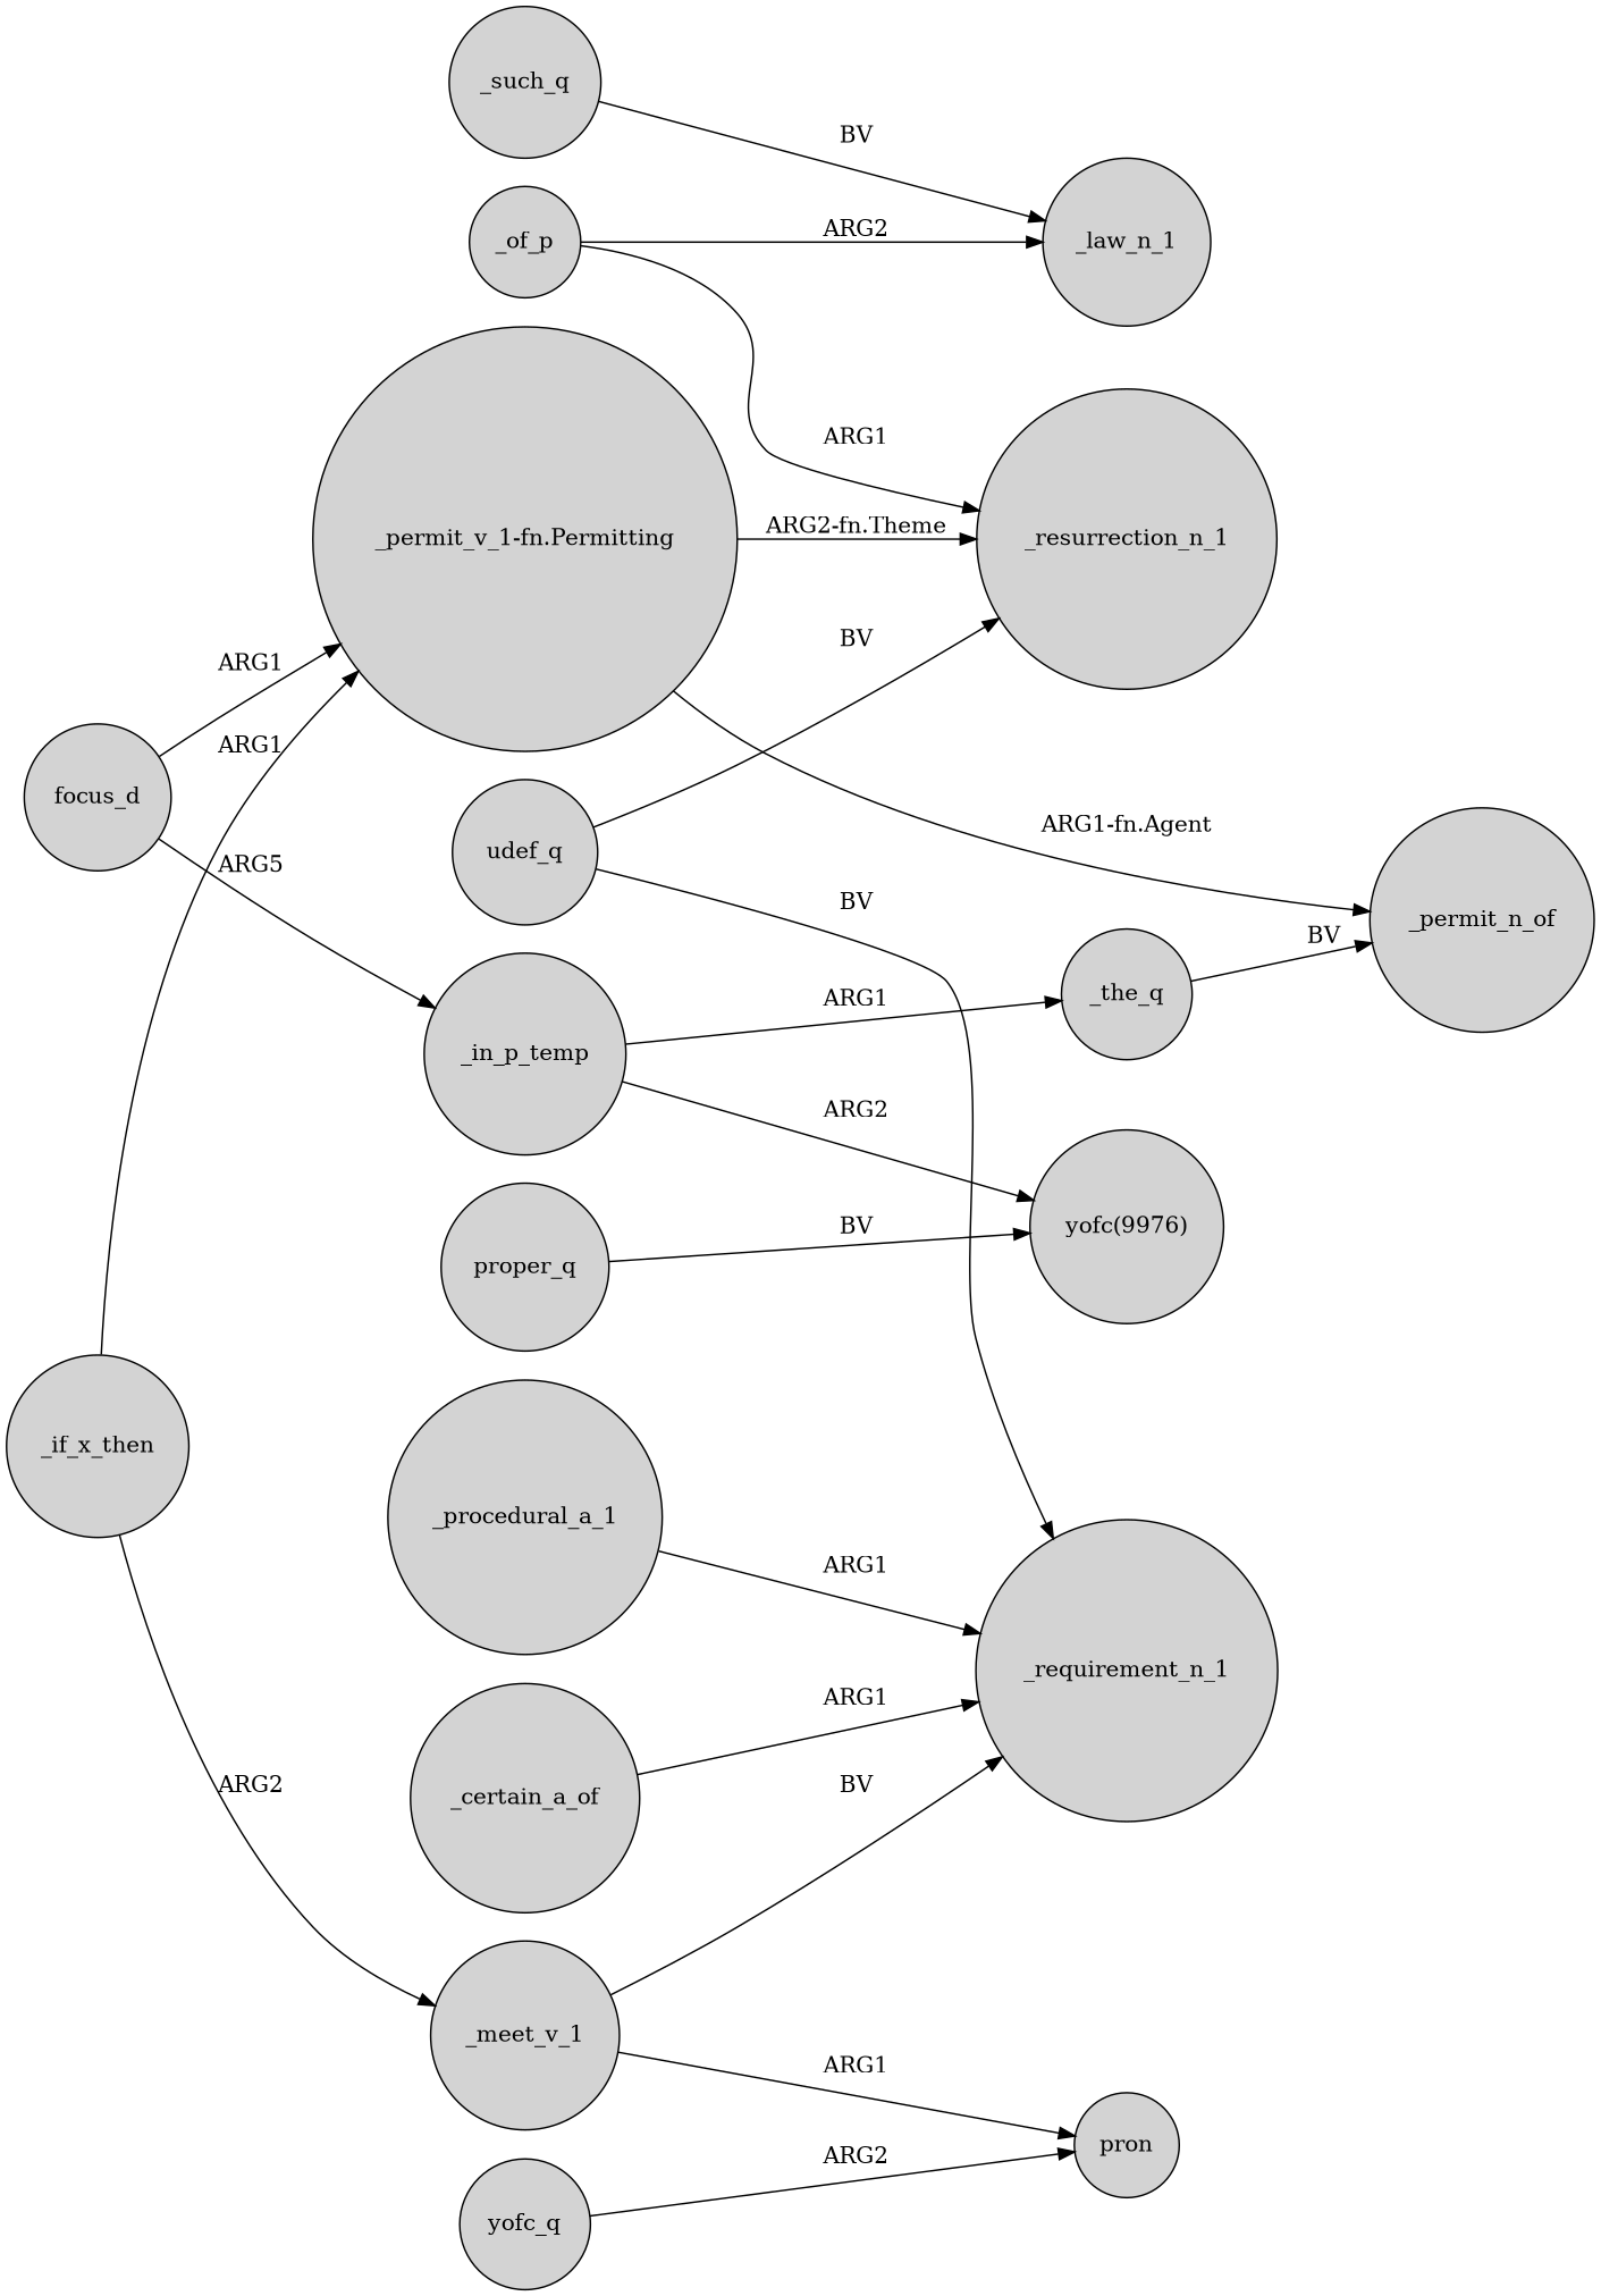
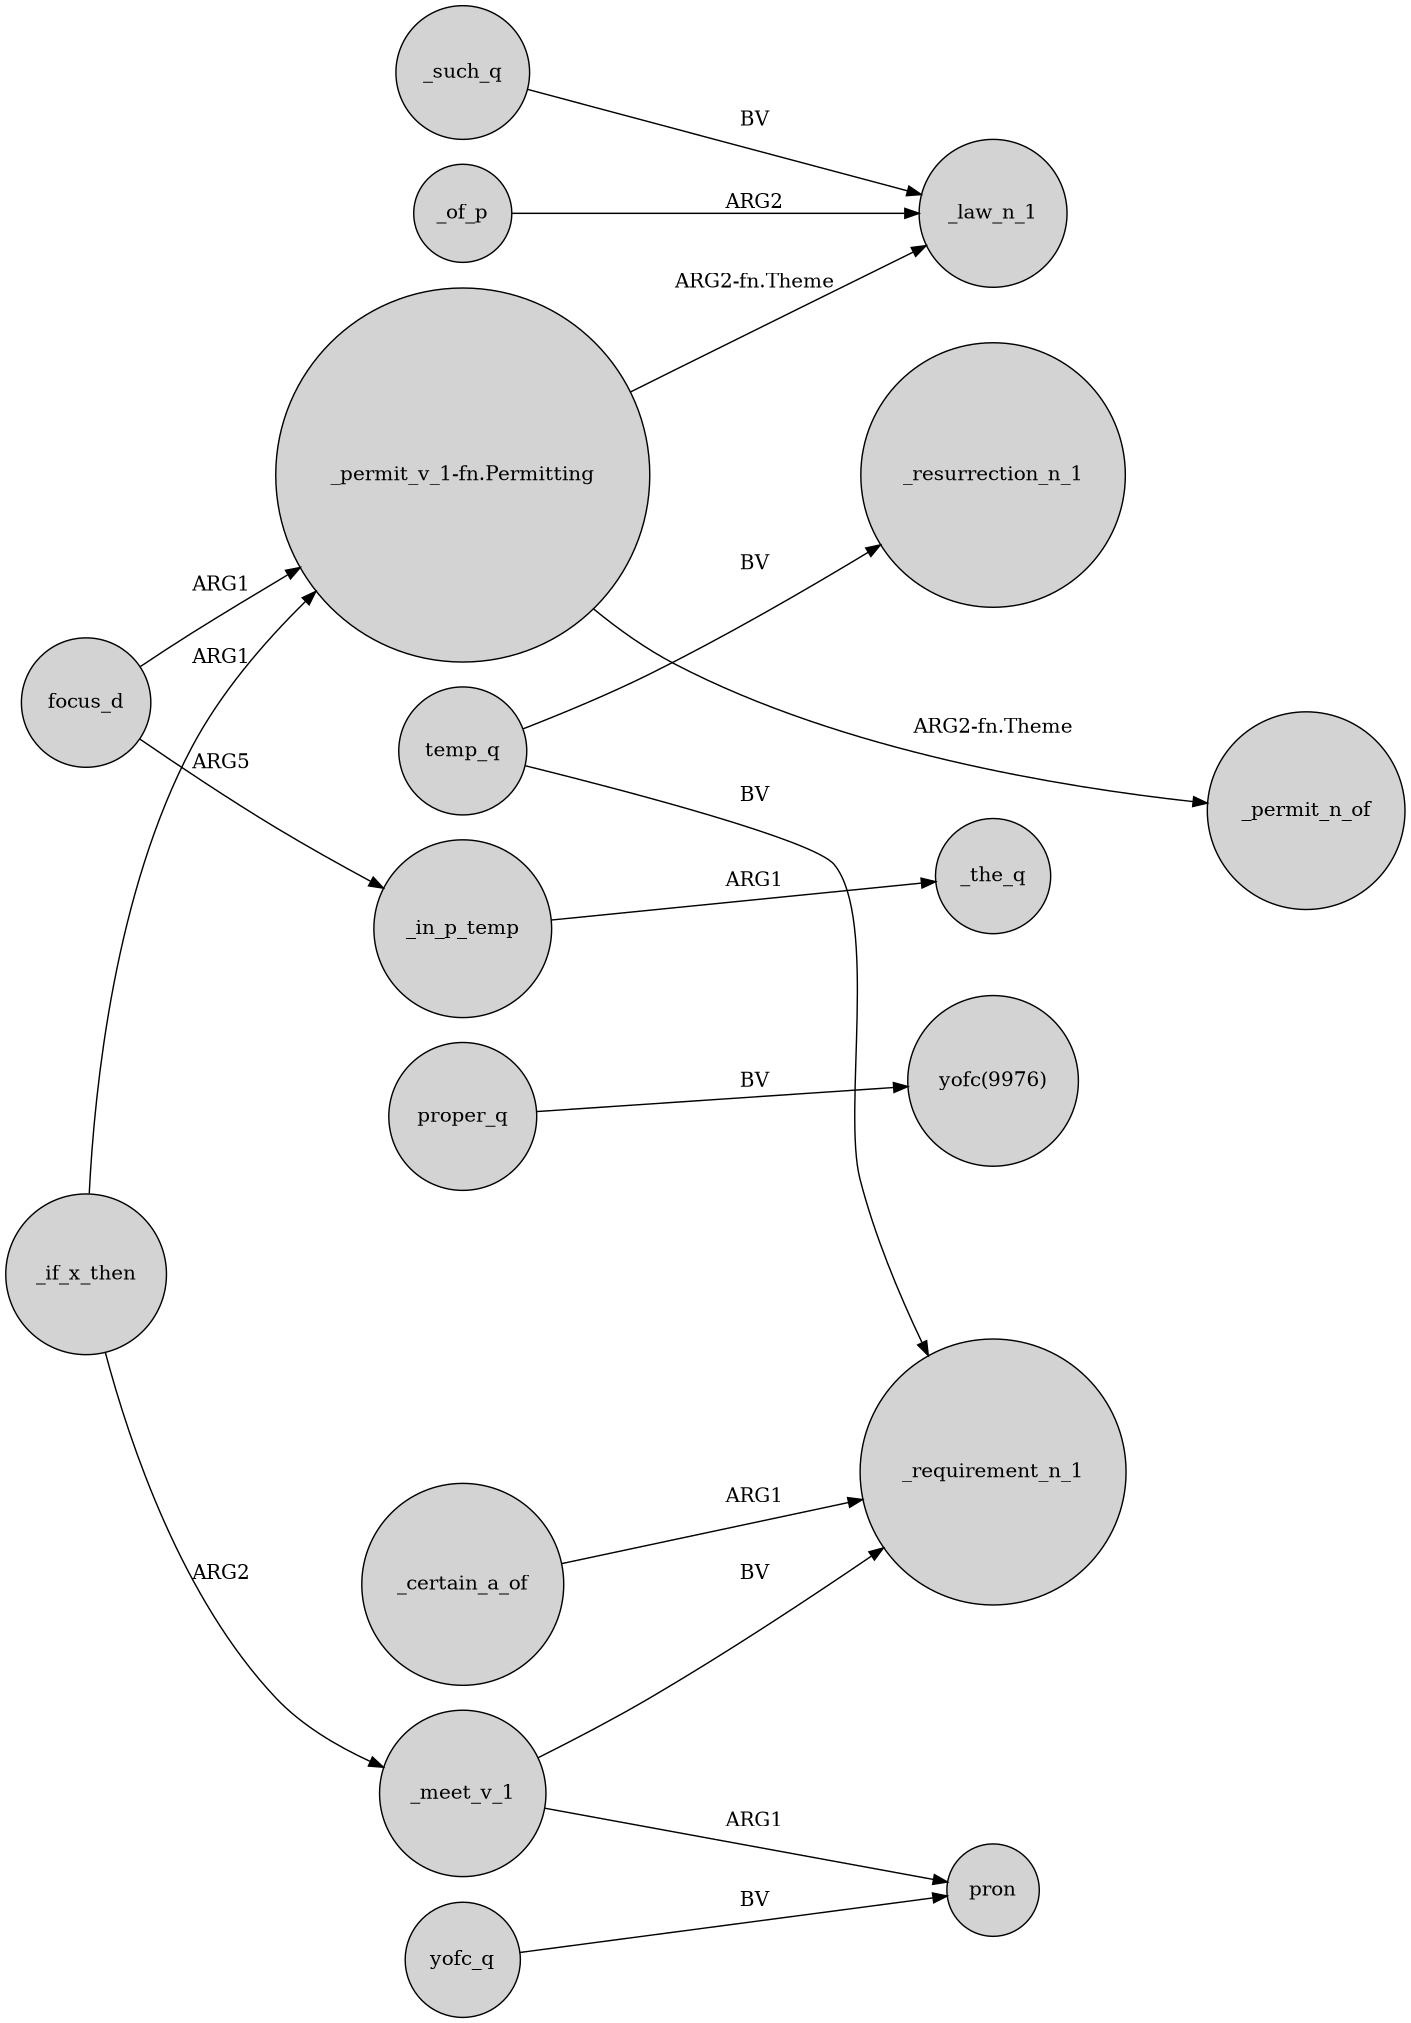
  digraph {
    rankdir=LR
    node [shape=circle style=filled]
    _such_q
    _law_n_1
    focus_d
    _in_p_temp
    "_permit_v_1-fn.Permitting"
    n6 [label="yofc(9976)"]
    _the_q
    _resurrection_n_1
    n9 [label=_permit_n_of]
-   udef_q
+   udef_q [label=temp_q]
    _requirement_n_1
    _certain_a_of
    _meet_v_1
    pron
    _of_p
    proper_q
    _if_x_then
    n18 [label=yofc_q]
-   _procedural_a_1
    _such_q -> _law_n_1 [label=BV]
    focus_d -> _in_p_temp [label=ARG5]
    focus_d -> "_permit_v_1-fn.Permitting" [label=ARG1]
-   _in_p_temp -> n6 [label=ARG2]
    _in_p_temp -> _the_q [label=ARG1]
-   "_permit_v_1-fn.Permitting" -> _resurrection_n_1 [label="ARG2-fn.Theme"]
-   "_permit_v_1-fn.Permitting" -> n9 [label="ARG1-fn.Agent"]
-   _the_q -> n9 [label=BV]
+   "_permit_v_1-fn.Permitting" -> _law_n_1 [label="ARG2-fn.Theme"]
+   "_permit_v_1-fn.Permitting" -> n9 [label="ARG2-fn.Theme"]
    udef_q -> _resurrection_n_1 [label=BV]
    udef_q -> _requirement_n_1 [label=BV]
    _certain_a_of -> _requirement_n_1 [label=ARG1]
    _meet_v_1 -> _requirement_n_1 [label=BV]
    _meet_v_1 -> pron [label=ARG1]
    _of_p -> _law_n_1 [label=ARG2]
-   _of_p -> _resurrection_n_1 [label=ARG1]
    proper_q -> n6 [label=BV]
    _if_x_then -> "_permit_v_1-fn.Permitting" [label=ARG1]
    _if_x_then -> _meet_v_1 [label=ARG2]
-   n18 -> pron [label=ARG2]
-   _procedural_a_1 -> _requirement_n_1 [label=ARG1]
+   n18 -> pron [label=BV]
  }
